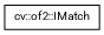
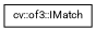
  digraph {
    rankdir=TB
    fontname=Roboto
-   n1 [color=black fillcolor=white fontname=Roboto fontsize=10 height=0.2 label="cv::of2::IMatch" shape=record style=filled width=0.4]
+   n1 [color=black fillcolor=white fontname=Roboto fontsize=10 height=0.2 label="cv::of3::IMatch" shape=record style=filled width=0.4]
  }
